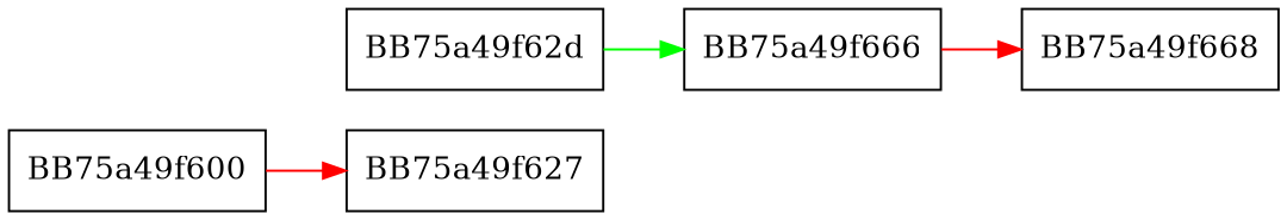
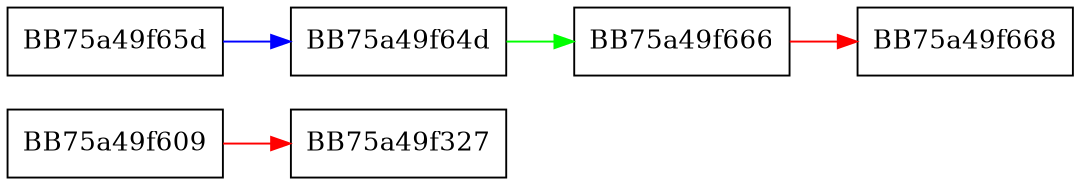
  digraph {
    rankdir=LR
    splines=ortho
    node [shape=box]
    edge [color=red]
-   BB75a49f600
-   BB75a49f627
+   BB75a49f600 [label=BB75a49f609]
+   BB75a49f627 [label=BB75a49f327]
    BB75a49f666
    BB75a49f668
-   BB75a49f62d
+   BB75a49f62d [label=BB75a49f64d]
+   BB75a49f65d
    BB75a49f600 -> BB75a49f627
    BB75a49f666 -> BB75a49f668
    BB75a49f62d -> BB75a49f666 [color=green]
+   BB75a49f65d -> BB75a49f62d [color=blue]
  }
